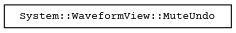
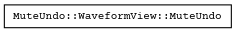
  digraph {
    rankdir=LR
    fontname="Courier Prime"
-   n1 [color=black fillcolor=white fontname="Courier Prime" fontsize=10 height=0.2 label="System::WaveformView::MuteUndo" shape=record style=filled width=0.4]
+   n1 [color=black fillcolor=white fontname="Courier Prime" fontsize=10 height=0.2 label="MuteUndo::WaveformView::MuteUndo" shape=record style=filled width=0.4]
  }
